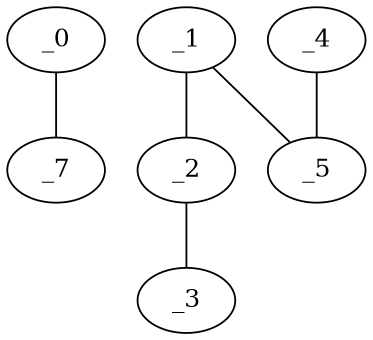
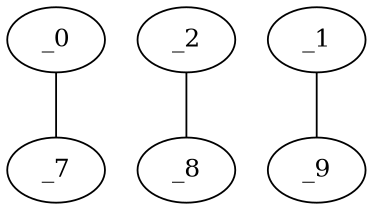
  graph {
    _0 [x=2.24 y=2.75]
    n2 [label=_7 x=0.200226 y=1.19205]
-   _3 [x=0.680923 y=2.36021]
+   _3 [x=0.680923 y=2.36021 label=_8]
    _1 [x=2.2394 y=0.687464]
    _2 [x=0.752742 y=0.670394]
-   _5 [x=1.31175 y=1.42351]
-   _4 [x=0.302946 y=2.19533]
+   _5 [x=1.31175 y=1.42351 label=_9]
    _0 -- n2
-   _1 -- _2
    _1 -- _5
    _2 -- _3
-   _4 -- _5
  }
